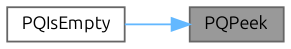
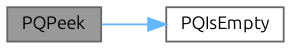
  digraph {
    rankdir=LR
    fontname=Ubuntu
    node [fontname=Ubuntu fontsize=10 shape=box style=filled]
    n1 [color=gray40 fillcolor=grey60 fontcolor=black height=0.2 label=PQPeek width=0.4]
    n2 [color=grey40 fillcolor=white height=0.2 label=PQIsEmpty width=0.4]
-   n2 -> n1 [color=steelblue1 fontname=Ubuntu fontsize=10 labelfontname=Helvetica labelfontsize=10 style=solid]
+   n1 -> n2 [color=steelblue1 fontname=Ubuntu fontsize=10 labelfontname=Helvetica labelfontsize=10 style=solid]
  }
